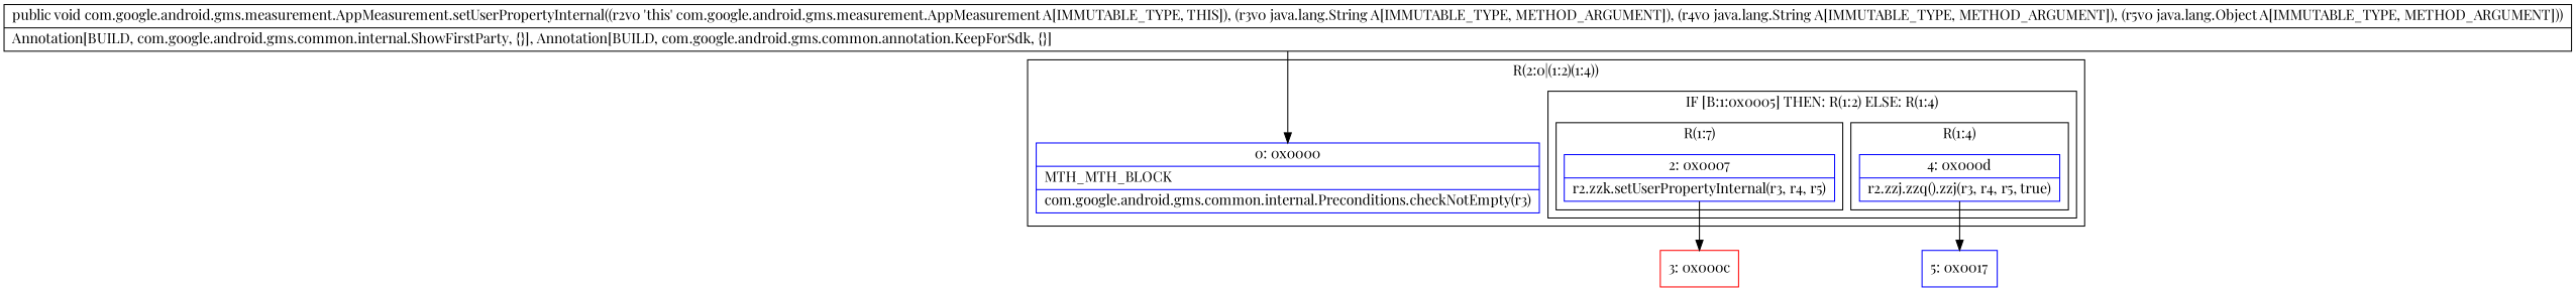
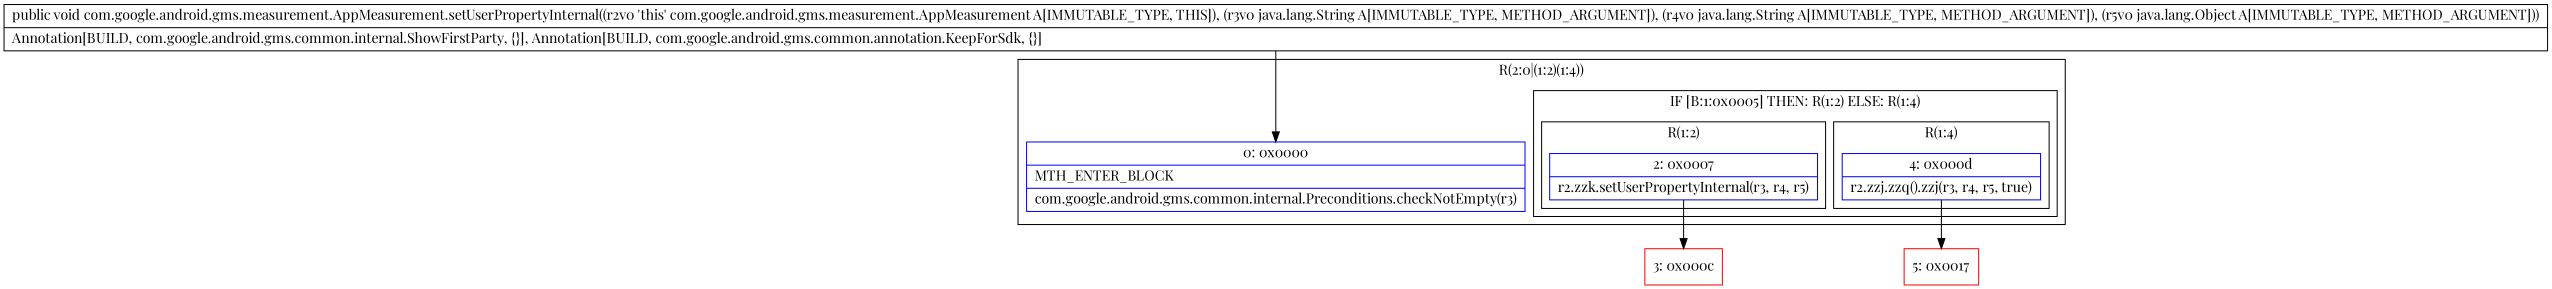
  digraph {
    fontname="Playfair Display"
    node [color=blue fontname="Playfair Display" shape=record]
    edge [fontname="Playfair Display"]
    n1 [label="{2\:\ 0x0007|r2.zzk.setUserPropertyInternal(r3, r4, r5)\l}"]
    n2 [label="{4\:\ 0x000d|r2.zzj.zzq().zzj(r3, r4, r5, true)\l}"]
-   n3 [label="{0\:\ 0x0000|MTH_MTH_BLOCK\l|com.google.android.gms.common.internal.Preconditions.checkNotEmpty(r3)\l}"]
+   n3 [label="{0\:\ 0x0000|MTH_ENTER_BLOCK\l|com.google.android.gms.common.internal.Preconditions.checkNotEmpty(r3)\l}"]
    n4 [color=red label="{3\:\ 0x000c}"]
-   n5 [label="{5\:\ 0x0017}"]
+   n5 [color=red label="{5\:\ 0x0017}"]
    n6 [label="{public void com.google.android.gms.measurement.AppMeasurement.setUserPropertyInternal((r2v0 'this' com.google.android.gms.measurement.AppMeasurement A[IMMUTABLE_TYPE, THIS]), (r3v0 java.lang.String A[IMMUTABLE_TYPE, METHOD_ARGUMENT]), (r4v0 java.lang.String A[IMMUTABLE_TYPE, METHOD_ARGUMENT]), (r5v0 java.lang.Object A[IMMUTABLE_TYPE, METHOD_ARGUMENT]))  | Annotation[BUILD, com.google.android.gms.common.internal.ShowFirstParty, \{\}], Annotation[BUILD, com.google.android.gms.common.annotation.KeepForSdk, \{\}]\l}" color=""]
    subgraph cluster_1 {
      label="R(2:0|(1:2)(1:4))"
      n3
      subgraph cluster_2 {
        label="IF [B:1:0x0005] THEN: R(1:2) ELSE: R(1:4)"
        subgraph cluster_3 {
-         label="R(1:7)"
+         label="R(1:2)"
          n1
        }
        subgraph cluster_4 {
          label="R(1:4)"
          n2
        }
      }
    }
    n1 -> n4
    n2 -> n5
    n6 -> n3
  }
